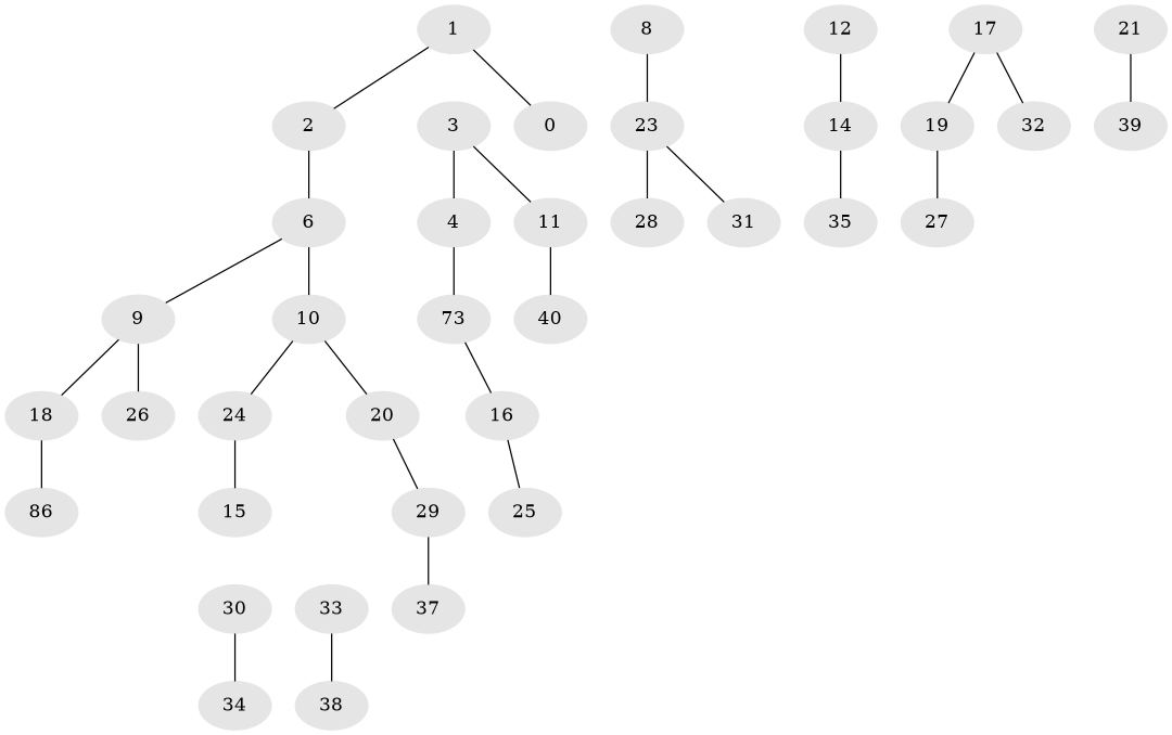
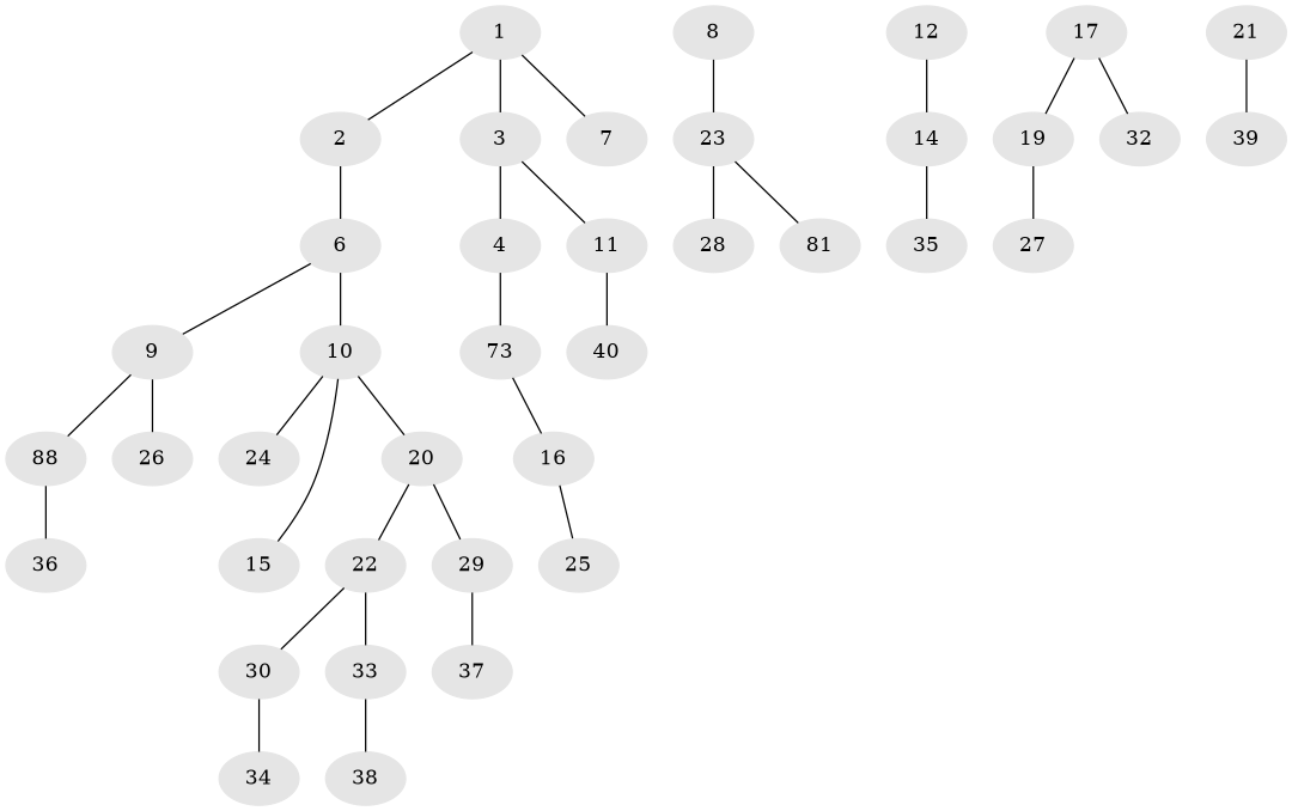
  graph {
    node [color=gray90 style=filled]
    edge [weight=1.0]
    1
    2
    3
-   7 [label=0]
+   7
    6
    4
    11
    9
    10
    n10 [label=73]
    8
    23
    40
    16
    12
    14
    17
    19
    32
-   18
+   18 [label=88]
    26
    24
    15
    20
    21
    39
    28
-   31
-   36 [label=86]
+   31 [label=81]
+   36
+   22
    29
    35
    25
    27
    30
    33
    37
    34
    38
    1 -- 2
+   1 -- 3
    1 -- 7
    2 -- 6
    3 -- 4
    3 -- 11
    6 -- 9
    6 -- 10 [weight=2.0]
    4 -- n10
    11 -- 40
    9 -- 18
    9 -- 26 [weight=2.0]
    10 -- 24
-   24 -- 15
+   10 -- 15
    10 -- 20
    n10 -- 16
    8 -- 23
    23 -- 28 [weight=3.0]
    23 -- 31
    16 -- 25
    12 -- 14
    14 -- 35
    17 -- 19
    17 -- 32
    19 -- 27
    18 -- 36
+   20 -- 22
    20 -- 29
    21 -- 39
+   22 -- 30
+   22 -- 33 [weight=2.0]
    29 -- 37
    30 -- 34
    33 -- 38
  }
